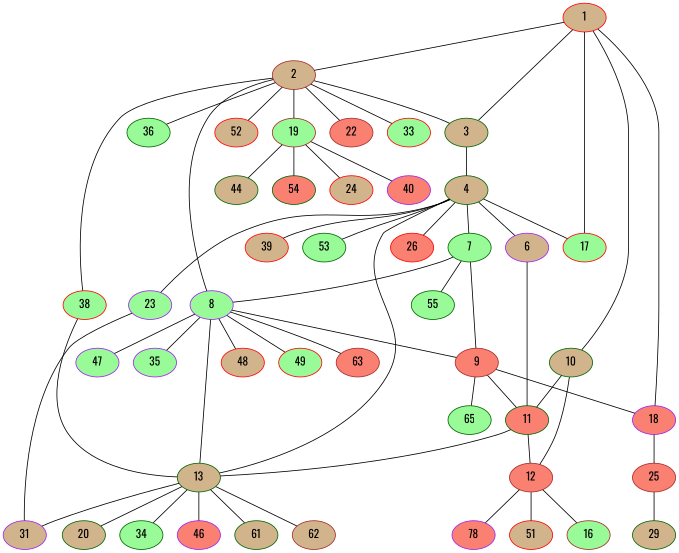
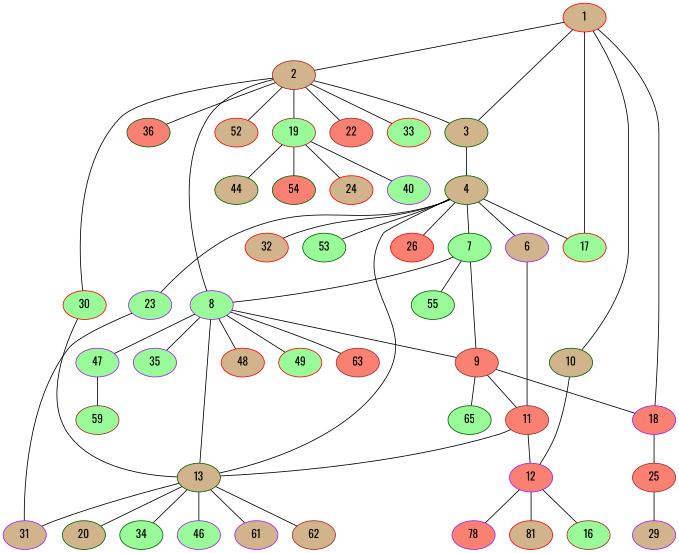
  graph {
    fontname=Oswald
    node [color=darkgreen fillcolor=tan fontname=Oswald style=filled]
    edge [fontname=Oswald]
    1 [color=red super="+58"]
    2 [color=brown super="+45"]
    3
    10 [super="+21"]
    17 [color=red fillcolor=palegreen super="+39"]
    18 [color=purple fillcolor=salmon super="+56"]
    8 [color=purple fillcolor=palegreen super="+15"]
    19 [color=brown fillcolor=palegreen super="+50"]
    22 [color=brown fillcolor=salmon]
    33 [color=red fillcolor=palegreen]
-   36 [fillcolor=palegreen]
-   38 [color=red fillcolor=palegreen]
+   36 [fillcolor=salmon]
+   38 [color=red fillcolor=palegreen label=30]
    52 [color=red]
    4 [super="+5"]
-   11 [fillcolor=salmon]
-   12 [color=brown fillcolor=salmon super="+60"]
+   11 [color=brown fillcolor=salmon]
+   12 [color=purple fillcolor=salmon super="+60"]
    13 [super="+14"]
    20
    31 [color=purple]
    34 [fillcolor=palegreen]
-   46 [color=purple fillcolor=salmon]
-   61
+   46 [color=purple fillcolor=palegreen]
+   61 [color=purple]
    62 [color=brown]
    25 [color=brown fillcolor=salmon super="+43"]
    9 [color=brown fillcolor=salmon super="+37"]
    35 [color=purple fillcolor=palegreen super="+41"]
    47 [color=purple fillcolor=palegreen]
    48 [color=red]
    49 [color=red fillcolor=palegreen]
    63 [color=brown fillcolor=salmon]
    24 [color=red]
-   40 [color=purple fillcolor=salmon super="+64"]
+   40 [color=purple fillcolor=palegreen super="+64"]
    44
    54 [fillcolor=salmon]
    6 [color=purple super="+57"]
    7 [fillcolor=palegreen super="+27"]
    23 [color=purple fillcolor=palegreen super="+42"]
    26 [color=red fillcolor=salmon]
-   32 [color=red label=39]
+   32 [color=red]
    53 [fillcolor=palegreen]
    55 [fillcolor=palegreen]
    65 [fillcolor=palegreen]
+   59 [color=brown fillcolor=palegreen]
    16 [color=brown fillcolor=palegreen]
    n45 [color=purple fillcolor=salmon label=78 super="+30"]
-   51 [color=red]
-   29
+   51 [color=red label=81]
+   29 [color=purple]
    1 -- 2
    1 -- 3
    1 -- 10
    1 -- 17
    1 -- 18
    2 -- 3
    2 -- 8
    2 -- 19
    2 -- 22
    2 -- 33
    2 -- 36
    2 -- 38
    2 -- 52
    3 -- 4
-   10 -- 11
    10 -- 12
    18 -- 25
    8 -- 13 [weight=2]
    8 -- 9
    8 -- 35
    8 -- 47
    8 -- 48
    8 -- 49
    8 -- 63
    19 -- 24
    19 -- 40
    19 -- 44
    19 -- 54
    38 -- 13
    4 -- 17
    4 -- 13
    4 -- 6 [weight=2]
    4 -- 7
    4 -- 23
    4 -- 26
    4 -- 32
    4 -- 53
    11 -- 12
    11 -- 13
    12 -- 16
    12 -- n45
    12 -- 51
    13 -- 20
    13 -- 31
    13 -- 34
    13 -- 46
    13 -- 61
    13 -- 62
    25 -- 29
    9 -- 18
    9 -- 11
    9 -- 65
+   47 -- 59
    6 -- 11
    7 -- 8
    7 -- 9
    7 -- 55
    23 -- 31
  }
